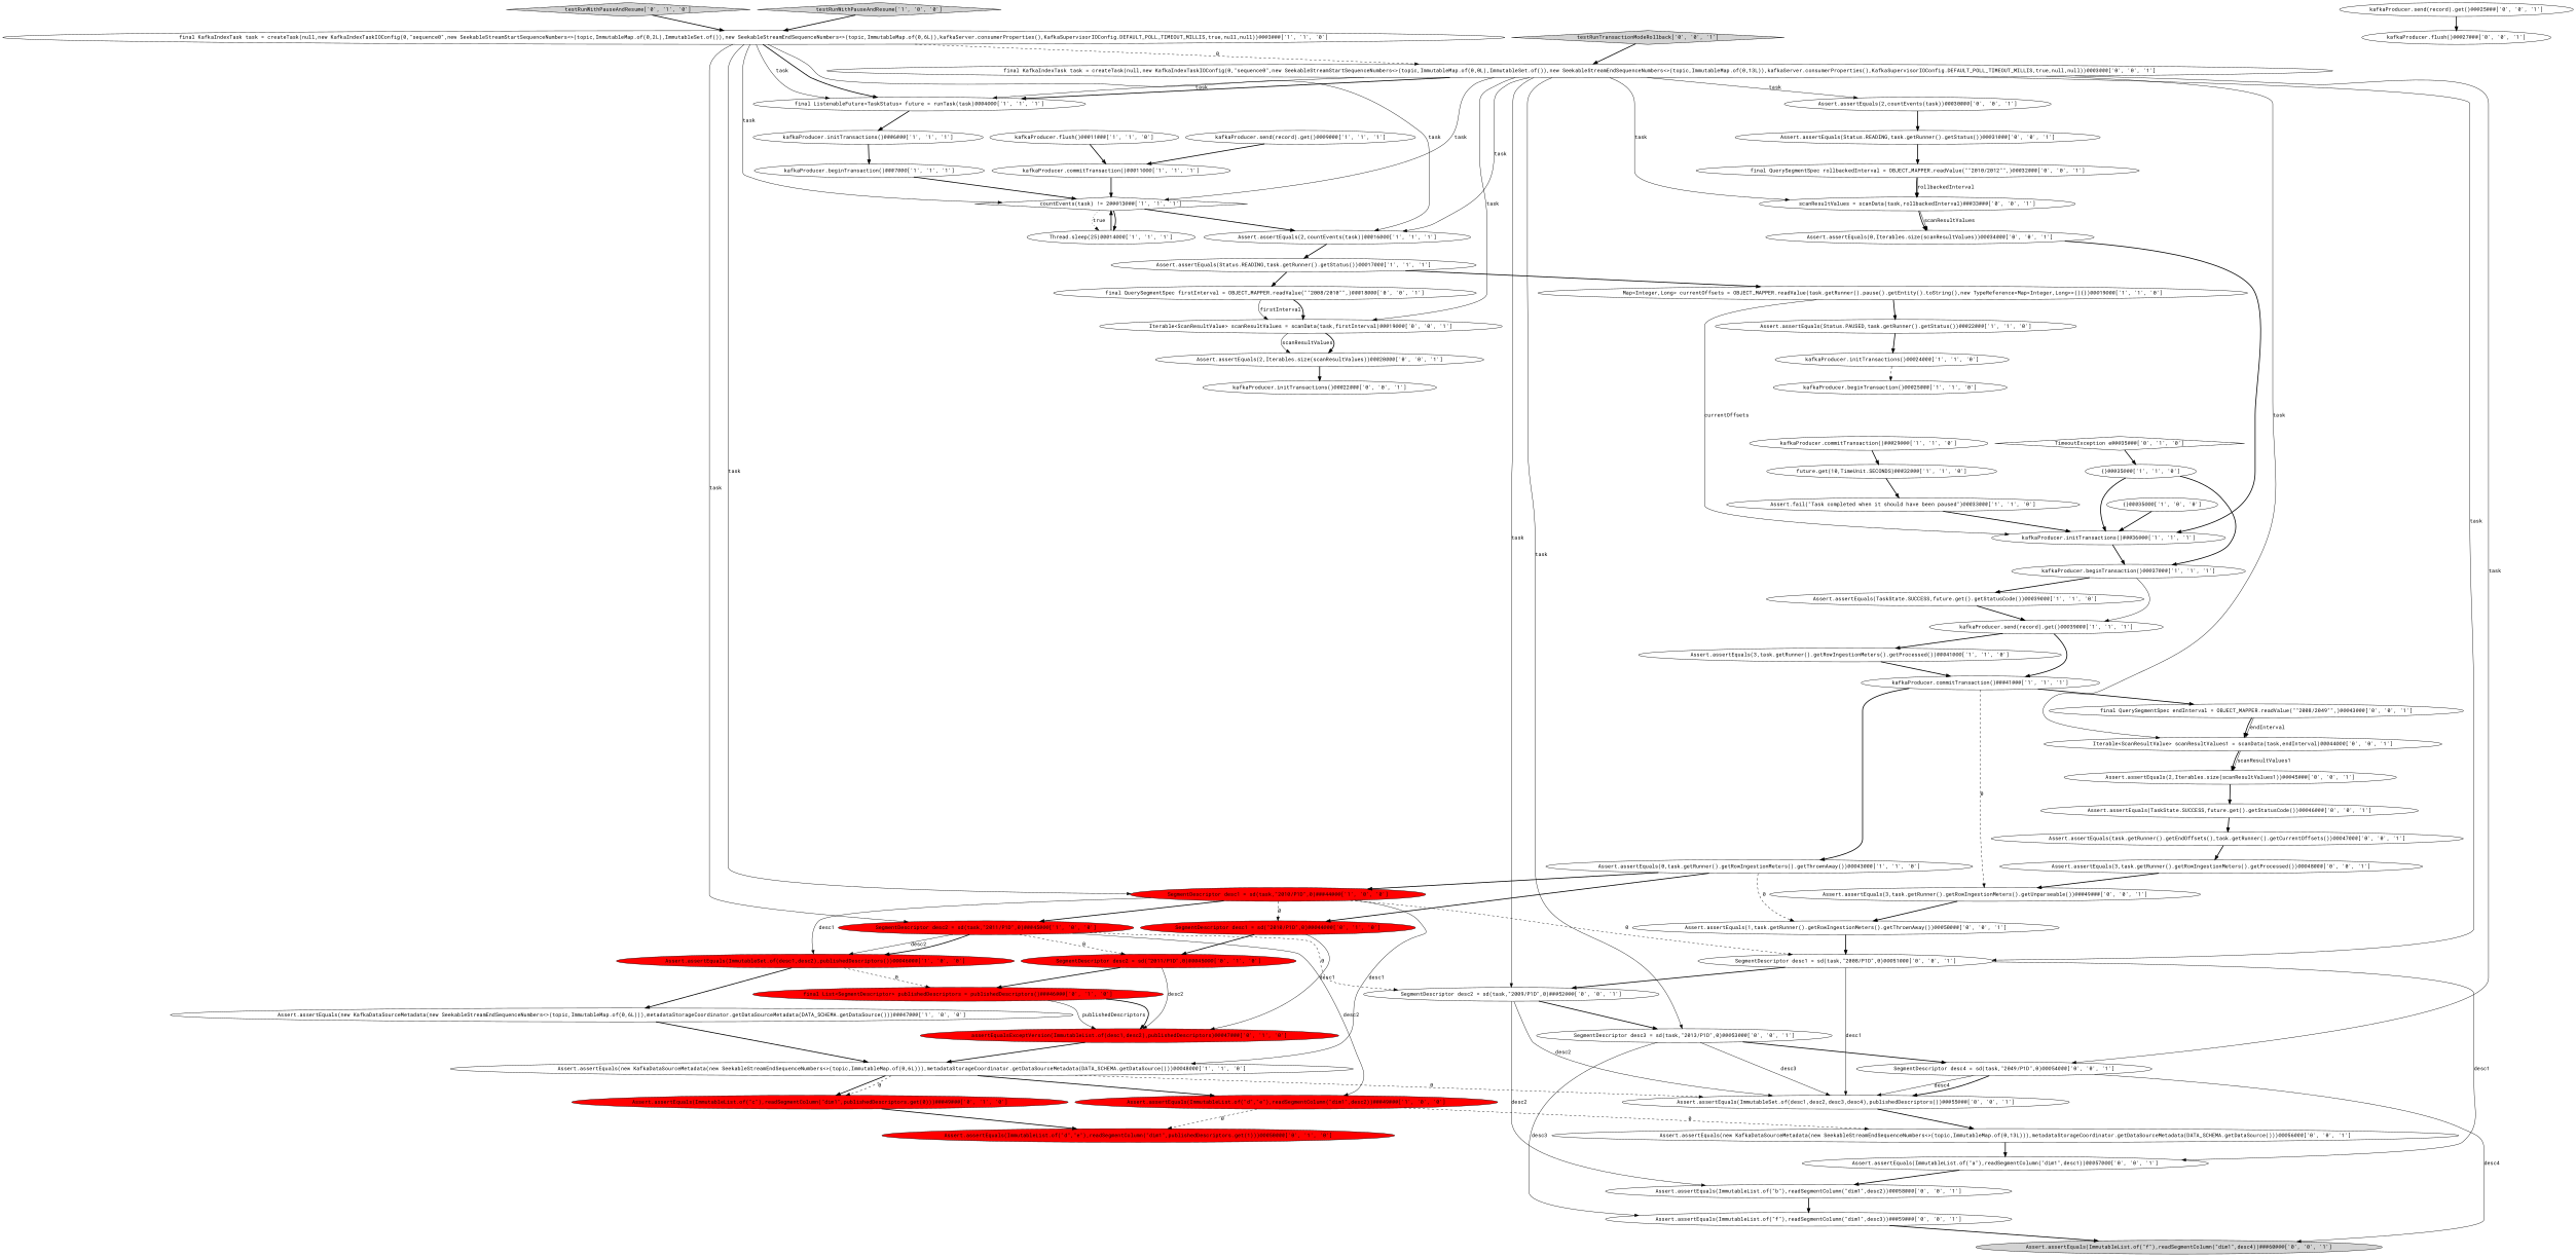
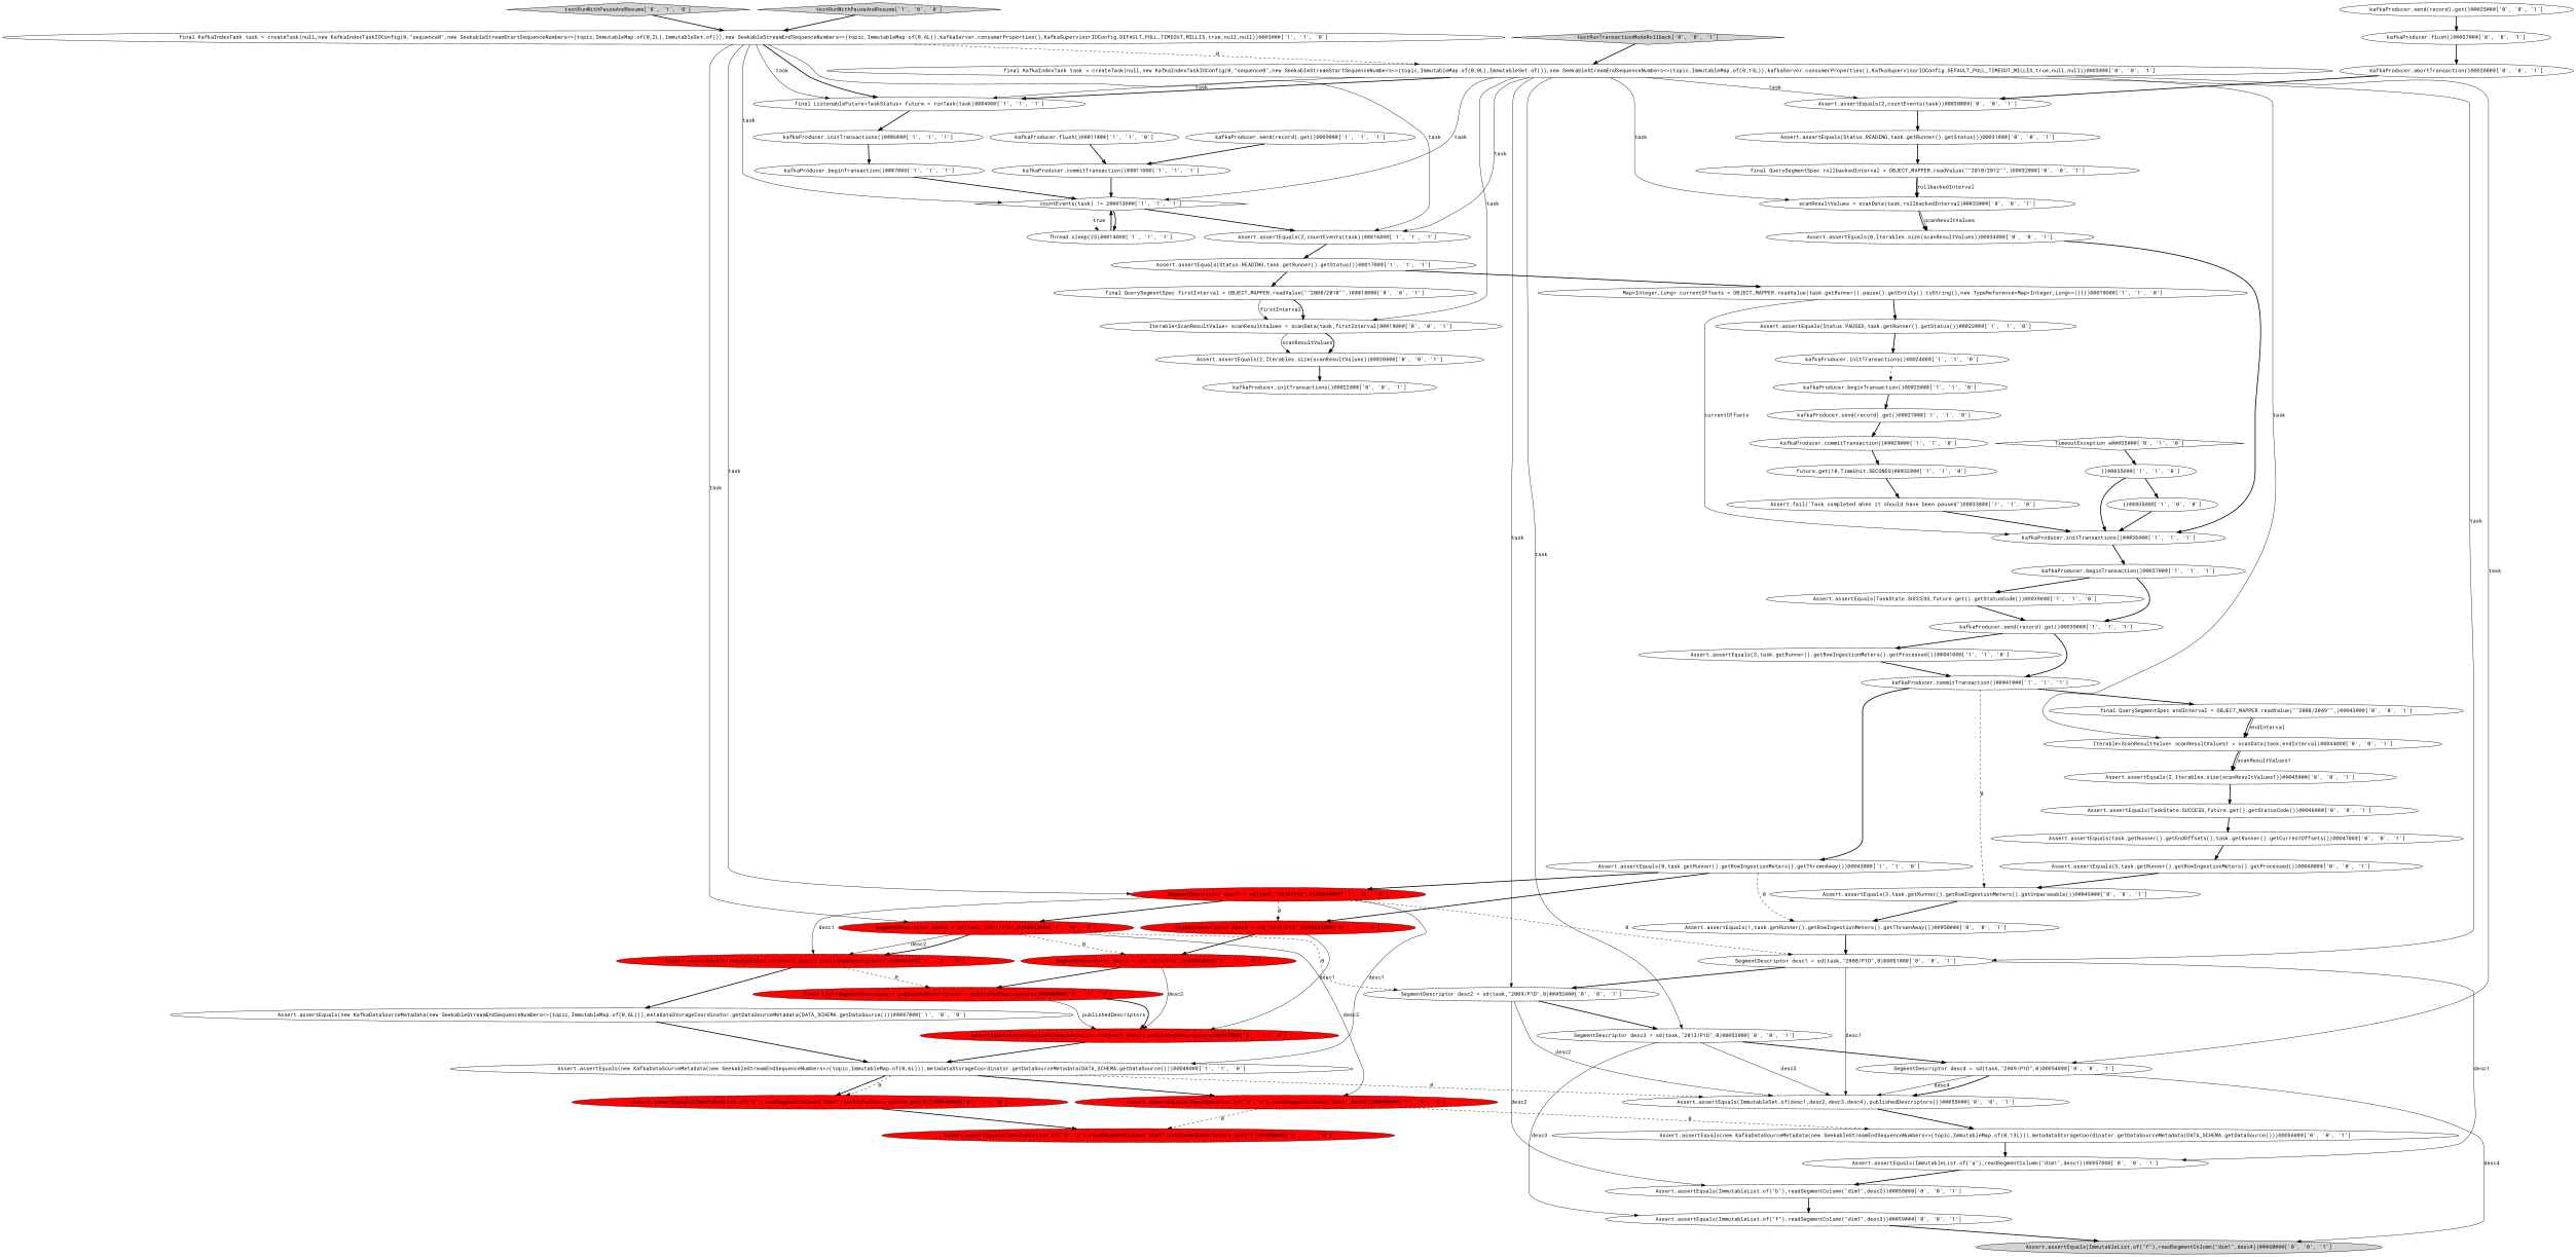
  digraph {
    fontname="Roboto Mono"
    node [fillcolor=white fontname="Roboto Mono" shape=ellipse style=filled]
    edge [fontname="Roboto Mono" style=bold]
    n1 [label="Assert.assertEquals(new KafkaDataSourceMetadata(new SeekableStreamEndSequenceNumbers<>(topic,ImmutableMap.of(0,6L))),metadataStorageCoordinator.getDataSourceMetadata(DATA_SCHEMA.getDataSource()))@@@47@@@['1', '0', '0']"]
    n2 [label="Assert.assertEquals(new KafkaDataSourceMetadata(new SeekableStreamEndSequenceNumbers<>(topic,ImmutableMap.of(0,6L))),metadataStorageCoordinator.getDataSourceMetadata(DATA_SCHEMA.getDataSource()))@@@48@@@['1', '1', '0']"]
    n3 [label="Assert.assertEquals(ImmutableSet.of(desc1,desc2,desc3,desc4),publishedDescriptors())@@@55@@@['0', '0', '1']"]
    n4 [fillcolor=red label="Assert.assertEquals(ImmutableList.of(\"c\"),readSegmentColumn(\"dim1\",publishedDescriptors.get(0)))@@@49@@@['0', '1', '0']"]
    n5 [fillcolor=red label="Assert.assertEquals(ImmutableList.of(\"d\",\"e\"),readSegmentColumn(\"dim1\",desc2))@@@49@@@['1', '0', '0']"]
    n6 [fillcolor=red label="SegmentDescriptor desc2 = sd(\"2011/P1D\",0)@@@45@@@['0', '1', '0']"]
    n7 [fillcolor=red label="assertEqualsExceptVersion(ImmutableList.of(desc1,desc2),publishedDescriptors)@@@47@@@['0', '1', '0']"]
    n8 [fillcolor=red label="final List<SegmentDescriptor> publishedDescriptors = publishedDescriptors()@@@46@@@['0', '1', '0']"]
    n9 [label="Assert.assertEquals(new KafkaDataSourceMetadata(new SeekableStreamEndSequenceNumbers<>(topic,ImmutableMap.of(0,13L))),metadataStorageCoordinator.getDataSourceMetadata(DATA_SCHEMA.getDataSource()))@@@56@@@['0', '0', '1']"]
    n10 [label="Assert.assertEquals(ImmutableList.of(\"a\"),readSegmentColumn(\"dim1\",desc1))@@@57@@@['0', '0', '1']"]
    n11 [label="Assert.assertEquals(TaskState.SUCCESS,future.get().getStatusCode())@@@46@@@['0', '0', '1']"]
    n12 [label="Assert.assertEquals(task.getRunner().getEndOffsets(),task.getRunner().getCurrentOffsets())@@@47@@@['0', '0', '1']"]
    n13 [label="Assert.assertEquals(3,task.getRunner().getRowIngestionMeters().getProcessed())@@@48@@@['0', '0', '1']"]
    n14 [label="kafkaProducer.initTransactions()@@@24@@@['1', '1', '0']"]
    n15 [label="kafkaProducer.beginTransaction()@@@25@@@['1', '1', '0']"]
+   n16 [label="kafkaProducer.send(record).get()@@@27@@@['1', '1', '0']"]
    n17 [fillcolor=red label="Assert.assertEquals(ImmutableList.of(\"d\",\"e\"),readSegmentColumn(\"dim1\",publishedDescriptors.get(1)))@@@50@@@['0', '1', '0']"]
    n18 [label="Assert.assertEquals(2,countEvents(task))@@@16@@@['1', '1', '1']"]
    n19 [label="Assert.assertEquals(Status.READING,task.getRunner().getStatus())@@@17@@@['1', '1', '1']"]
    n20 [label="Map<Integer,Long> currentOffsets = OBJECT_MAPPER.readValue(task.getRunner().pause().getEntity().toString(),new TypeReference<Map<Integer,Long>>(){})@@@19@@@['1', '1', '0']"]
    n21 [label="final QuerySegmentSpec firstInterval = OBJECT_MAPPER.readValue(\"\"2008/2010\"\",)@@@18@@@['0', '0', '1']"]
    n22 [label="Assert.assertEquals(0,task.getRunner().getRowIngestionMeters().getThrownAway())@@@43@@@['1', '1', '0']"]
    n23 [fillcolor=red label="SegmentDescriptor desc1 = sd(task,\"2010/P1D\",0)@@@44@@@['1', '0', '0']"]
    n24 [fillcolor=red label="SegmentDescriptor desc1 = sd(\"2010/P1D\",0)@@@44@@@['0', '1', '0']"]
    n25 [label="Assert.assertEquals(1,task.getRunner().getRowIngestionMeters().getThrownAway())@@@50@@@['0', '0', '1']"]
    n26 [fillcolor=red label="SegmentDescriptor desc2 = sd(task,\"2011/P1D\",0)@@@45@@@['1', '0', '0']"]
    n27 [label="SegmentDescriptor desc1 = sd(task,\"2008/P1D\",0)@@@51@@@['0', '0', '1']"]
    n28 [fillcolor=red label="Assert.assertEquals(ImmutableSet.of(desc1,desc2),publishedDescriptors())@@@46@@@['1', '0', '0']"]
    n29 [label="SegmentDescriptor desc2 = sd(task,\"2009/P1D\",0)@@@52@@@['0', '0', '1']"]
    n30 [label="SegmentDescriptor desc3 = sd(task,\"2013/P1D\",0)@@@53@@@['0', '0', '1']"]
    n31 [label="Assert.assertEquals(ImmutableList.of(\"b\"),readSegmentColumn(\"dim1\",desc2))@@@58@@@['0', '0', '1']"]
    n32 [label="Assert.assertEquals(ImmutableList.of(\"f\"),readSegmentColumn(\"dim1\",desc3))@@@59@@@['0', '0', '1']"]
    n33 [label="SegmentDescriptor desc4 = sd(task,\"2049/P1D\",0)@@@54@@@['0', '0', '1']"]
    n34 [label="final QuerySegmentSpec rollbackedInterval = OBJECT_MAPPER.readValue(\"\"2010/2012\"\",)@@@32@@@['0', '0', '1']"]
    n35 [label="scanResultValues = scanData(task,rollbackedInterval)@@@33@@@['0', '0', '1']"]
    n36 [label="Assert.assertEquals(0,Iterables.size(scanResultValues))@@@34@@@['0', '0', '1']"]
    n37 [label="kafkaProducer.initTransactions()@@@6@@@['1', '1', '1']"]
    n38 [label="kafkaProducer.beginTransaction()@@@7@@@['1', '1', '1']"]
    n39 [label="countEvents(task) != 2@@@13@@@['1', '1', '1']" shape=diamond]
    n40 [fillcolor=lightgray label="Assert.assertEquals(ImmutableList.of(\"f\"),readSegmentColumn(\"dim1\",desc4))@@@60@@@['0', '0', '1']"]
    n41 [label="Assert.assertEquals(Status.PAUSED,task.getRunner().getStatus())@@@22@@@['1', '1', '0']"]
    n42 [label="Assert.assertEquals(3,task.getRunner().getRowIngestionMeters().getUnparseable())@@@49@@@['0', '0', '1']"]
    n43 [label="kafkaProducer.initTransactions()@@@36@@@['1', '1', '1']"]
    n44 [label="Iterable<ScanResultValue> scanResultValues = scanData(task,firstInterval)@@@19@@@['0', '0', '1']"]
    n45 [label="Assert.assertEquals(2,Iterables.size(scanResultValues))@@@20@@@['0', '0', '1']"]
    n46 [label="kafkaProducer.initTransactions()@@@22@@@['0', '0', '1']"]
    n47 [label="kafkaProducer.beginTransaction()@@@37@@@['1', '1', '1']"]
    n48 [fillcolor=lightgray label="testRunWithPauseAndResume['1', '0', '0']" shape=diamond]
    n49 [label="final KafkaIndexTask task = createTask(null,new KafkaIndexTaskIOConfig(0,\"sequence0\",new SeekableStreamStartSequenceNumbers<>(topic,ImmutableMap.of(0,2L),ImmutableSet.of()),new SeekableStreamEndSequenceNumbers<>(topic,ImmutableMap.of(0,6L)),kafkaServer.consumerProperties(),KafkaSupervisorIOConfig.DEFAULT_POLL_TIMEOUT_MILLIS,true,null,null))@@@3@@@['1', '1', '0']"]
    n50 [label="final KafkaIndexTask task = createTask(null,new KafkaIndexTaskIOConfig(0,\"sequence0\",new SeekableStreamStartSequenceNumbers<>(topic,ImmutableMap.of(0,0L),ImmutableSet.of()),new SeekableStreamEndSequenceNumbers<>(topic,ImmutableMap.of(0,13L)),kafkaServer.consumerProperties(),KafkaSupervisorIOConfig.DEFAULT_POLL_TIMEOUT_MILLIS,true,null,null))@@@3@@@['0', '0', '1']"]
    n51 [label="final ListenableFuture<TaskStatus> future = runTask(task)@@@4@@@['1', '1', '1']"]
    n52 [label="kafkaProducer.send(record).get()@@@9@@@['1', '1', '1']"]
    n53 [label="kafkaProducer.commitTransaction()@@@11@@@['1', '1', '1']"]
    n54 [label="kafkaProducer.flush()@@@11@@@['1', '1', '0']"]
    n55 [label="kafkaProducer.send(record).get()@@@39@@@['1', '1', '1']"]
    n56 [label="kafkaProducer.commitTransaction()@@@41@@@['1', '1', '1']"]
    n57 [label="Assert.assertEquals(3,task.getRunner().getRowIngestionMeters().getProcessed())@@@41@@@['1', '1', '0']"]
    n58 [label="final QuerySegmentSpec endInterval = OBJECT_MAPPER.readValue(\"\"2008/2049\"\",)@@@43@@@['0', '0', '1']"]
    n59 [label="kafkaProducer.commitTransaction()@@@29@@@['1', '1', '0']"]
    n60 [label="future.get(10,TimeUnit.SECONDS)@@@32@@@['1', '1', '0']"]
    n61 [label="Assert.assertEquals(2,Iterables.size(scanResultValues1))@@@45@@@['0', '0', '1']"]
    n62 [fillcolor=lightgray label="testRunTransactionModeRollback['0', '0', '1']" shape=diamond]
    n63 [label="Iterable<ScanResultValue> scanResultValues1 = scanData(task,endInterval)@@@44@@@['0', '0', '1']"]
    n64 [label="Assert.assertEquals(2,countEvents(task))@@@30@@@['0', '0', '1']"]
    n65 [label="Thread.sleep(25)@@@14@@@['1', '1', '1']"]
    n66 [label="{}@@@35@@@['1', '0', '0']"]
    n67 [fillcolor=lightgray label="testRunWithPauseAndResume['0', '1', '0']" shape=diamond]
    n68 [label="Assert.assertEquals(Status.READING,task.getRunner().getStatus())@@@31@@@['0', '0', '1']"]
+   n69 [label="kafkaProducer.abortTransaction()@@@28@@@['0', '0', '1']"]
    n70 [label="Assert.assertEquals(TaskState.SUCCESS,future.get().getStatusCode())@@@39@@@['1', '1', '0']"]
    n71 [label="Assert.fail(\"Task completed when it should have been paused\")@@@33@@@['1', '1', '0']"]
    n72 [label="{}@@@35@@@['1', '1', '0']"]
    n73 [label="kafkaProducer.flush()@@@27@@@['0', '0', '1']"]
    n74 [label="TimeoutException e@@@35@@@['0', '1', '0']" shape=diamond]
    n75 [label="kafkaProducer.send(record).get()@@@25@@@['0', '0', '1']"]
    n1 -> n2
    n2 -> n3 [label=0 style=dashed]
    n2 -> n4
    n2 -> n4 [label=0 style=dashed]
    n2 -> n5
    n3 -> n9
    n4 -> n17
    n5 -> n9 [label=0 style=dashed]
    n5 -> n17 [label=0 style=dashed]
    n6 -> n7 [label=desc2 style=solid]
    n6 -> n8
    n7 -> n2
    n8 -> n7 [label=publishedDescriptors style=solid]
    n8 -> n7
    n9 -> n10
    n10 -> n31
    n11 -> n12
    n12 -> n13
    n13 -> n42
    n14 -> n15 [style=dashed]
+   n15 -> n16
+   n16 -> n59
    n18 -> n19
    n19 -> n20
    n19 -> n21
    n20 -> n41
    n20 -> n43 [label=currentOffsets style=solid]
    n21 -> n44 [label=firstInterval style=solid]
    n21 -> n44
    n22 -> n23
    n22 -> n24
    n22 -> n25 [label=0 style=dashed]
    n23 -> n2 [label=desc1 style=solid]
    n23 -> n24 [label=0 style=dashed]
    n23 -> n26
    n23 -> n27 [label=0 style=dashed]
    n23 -> n28 [label=desc1 style=solid]
    n24 -> n6
    n24 -> n7 [label=desc1 style=solid]
    n25 -> n27
    n26 -> n5 [label=desc2 style=solid]
    n26 -> n6 [label=0 style=dashed]
    n26 -> n28 [label=desc2 style=solid]
    n26 -> n28
    n26 -> n29 [label=0 style=dashed]
    n27 -> n3 [label=desc1 style=solid]
    n27 -> n10 [label=desc1 style=solid]
    n27 -> n29
    n28 -> n1
    n28 -> n8 [label=0 style=dashed]
    n29 -> n3 [label=desc2 style=solid]
    n29 -> n30
    n29 -> n31 [label=desc2 style=solid]
    n30 -> n3 [label=desc3 style=solid]
    n30 -> n32 [label=desc3 style=solid]
    n30 -> n33
    n31 -> n32
    n32 -> n40
    n33 -> n3 [label=desc4 style=solid]
    n33 -> n3
    n33 -> n40 [label=desc4 style=solid]
    n34 -> n35
    n34 -> n35 [label=rollbackedInterval style=solid]
    n35 -> n36
    n35 -> n36 [label=scanResultValues style=solid]
    n36 -> n43
    n37 -> n38
    n38 -> n39
    n39 -> n18
    n39 -> n65
    n39 -> n65 [label=true style=dotted]
    n41 -> n14
    n42 -> n25
    n43 -> n47
    n44 -> n45 [label=scanResultValues style=solid]
    n44 -> n45
    n45 -> n46
-   n47 -> n55 [style=solid]
+   n47 -> n55
    n47 -> n70
    n48 -> n49
    n49 -> n18 [label=task style=solid]
    n49 -> n23 [label=task style=solid]
    n49 -> n26 [label=task style=solid]
    n49 -> n39 [label=task style=solid]
    n49 -> n50 [label=0 style=dashed]
    n49 -> n51 [label=task style=solid]
    n49 -> n51
    n50 -> n18 [label=task style=solid]
    n50 -> n27 [label=task style=solid]
    n50 -> n29 [label=task style=solid]
    n50 -> n30 [label=task style=solid]
    n50 -> n33 [label=task style=solid]
    n50 -> n35 [label=task style=solid]
    n50 -> n39 [label=task style=solid]
    n50 -> n44 [label=task style=solid]
    n50 -> n51
    n50 -> n51 [label=task style=solid]
    n50 -> n63 [label=task style=solid]
    n50 -> n64 [label=task style=solid]
    n51 -> n37
    n52 -> n53
    n53 -> n39
    n54 -> n53
    n55 -> n56
    n55 -> n57
    n56 -> n22
    n56 -> n42 [label=0 style=dashed]
    n56 -> n58
    n57 -> n56
    n58 -> n63
    n58 -> n63 [label=endInterval style=solid]
    n59 -> n60
    n60 -> n71
    n61 -> n11
    n62 -> n50
    n63 -> n61 [label=scanResultValues1 style=solid]
    n63 -> n61
    n64 -> n68
    n65 -> n39
    n66 -> n43
    n67 -> n49
    n68 -> n34
+   n69 -> n64
    n70 -> n55
    n71 -> n43
    n72 -> n43
-   n72 -> n47
+   n72 -> n66
+   n73 -> n69
    n74 -> n72
    n75 -> n73
  }
